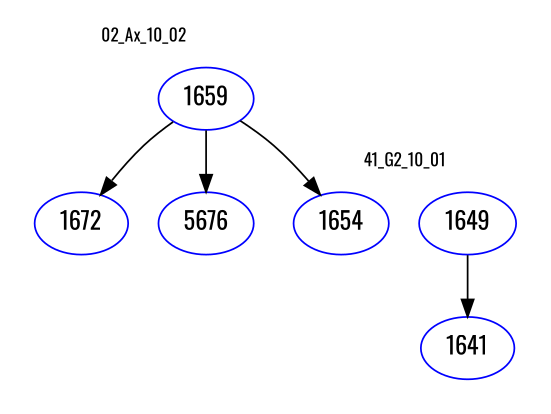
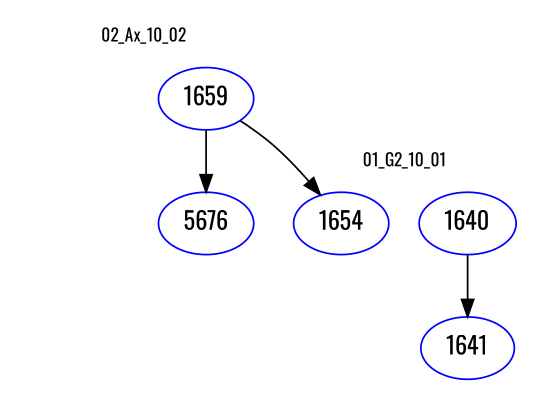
  digraph {
    fontname=Oswald
    node [color=blue fontname=Oswald]
    edge [color=black fontname=Oswald]
    n1 [label=1659]
-   n2 [label=1672]
    n3 [label=5676]
-   n4 [label=1649]
+   n4 [label=1640]
    n5 [label=1641]
    n6 [label=1654]
    subgraph cluster_1 {
      color=white
      fontsize=10
      label="02_Ax_10_02"
      n1
-     n2
      n3
    }
    subgraph cluster_2 {
      color=white
      fontsize=10
-     label="41_G2_10_01"
+     label="01_G2_10_01"
      n4
      n5
      n6
    }
-   n1 -> n2
    n1 -> n3
    n1 -> n6
    n4 -> n5
  }
